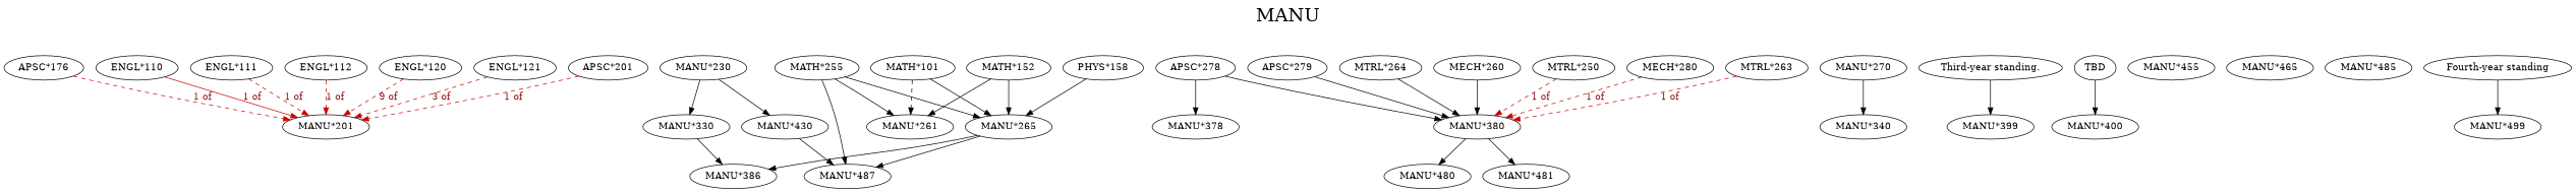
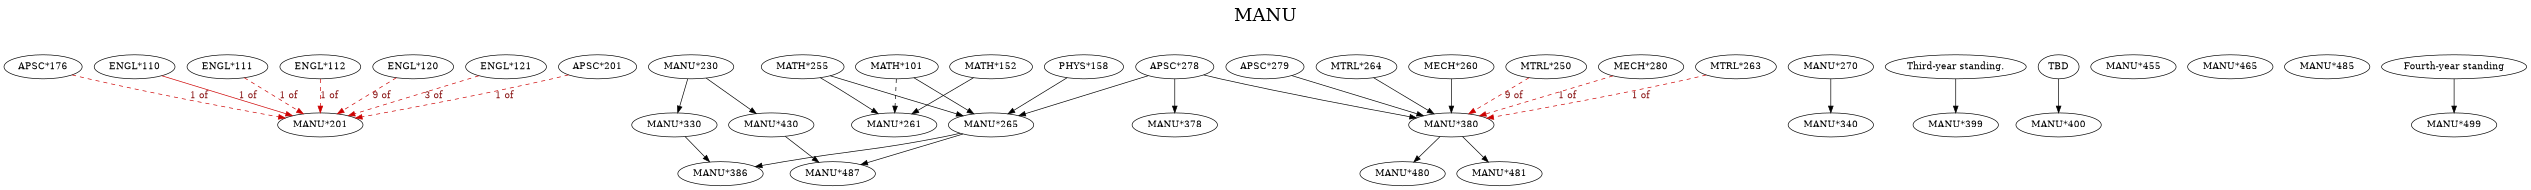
  digraph {
    fontsize=27
    label=MANU
    labelloc=t
    "APSC*176"
    "MANU*201"
    "ENGL*110"
    "ENGL*111"
    "ENGL*112"
    "ENGL*120"
    "ENGL*121"
    "APSC*201"
    "MANU*230"
    "MANU*330"
    "MANU*430"
    "MANU*386"
    "MANU*487"
    "MATH*101"
    "MANU*261"
    "MANU*265"
    "MANU*380"
    "MANU*480"
    "MANU*481"
    "MATH*152"
    "MATH*255"
    "PHYS*158"
    n23 [label="MANU*340"]
    "MANU*270"
    "APSC*278"
    "MANU*378"
    "APSC*279"
    "MTRL*264"
    "MECH*260"
    "MTRL*250"
    "MECH*280"
    "MTRL*263"
    "Third-year standing."
    "MANU*399"
    TBD
    "MANU*400"
    "MANU*455"
    "MANU*465"
    "MANU*485"
    "Fourth-year standing"
    "MANU*499"
    "APSC*176" -> "MANU*201" [color=red3 fontcolor=firebrick4 label="1 of" style=dashed]
    "ENGL*110" -> "MANU*201" [color=red3 fontcolor=firebrick4 label="1 of" style=solid]
    "ENGL*111" -> "MANU*201" [color=red3 fontcolor=firebrick4 label="1 of" style=dashed]
    "ENGL*112" -> "MANU*201" [color=red3 fontcolor=firebrick4 label="1 of" style=dashed]
    "ENGL*120" -> "MANU*201" [color=red3 fontcolor=firebrick4 label="9 of" style=dashed]
    "ENGL*121" -> "MANU*201" [color=red3 fontcolor=firebrick4 label="3 of" style=dashed]
    "APSC*201" -> "MANU*201" [color=red3 fontcolor=firebrick4 label="1 of" style=dashed]
    "MANU*230" -> "MANU*330" [style=solid]
    "MANU*230" -> "MANU*430" [style=solid]
    "MANU*330" -> "MANU*386"
    "MANU*430" -> "MANU*487"
    "MATH*101" -> "MANU*261" [style=dashed]
    "MATH*101" -> "MANU*265"
    "MANU*265" -> "MANU*386"
    "MANU*265" -> "MANU*487"
    "MANU*380" -> "MANU*480" [style=solid]
    "MANU*380" -> "MANU*481" [style=solid]
    "MATH*152" -> "MANU*261"
-   "MATH*152" -> "MANU*265"
-   "MATH*255" -> "MANU*487"
+   "APSC*278" -> "MANU*265"
    "MATH*255" -> "MANU*261"
    "MATH*255" -> "MANU*265"
    "PHYS*158" -> "MANU*265"
    "MANU*270" -> n23 [style=solid]
    "APSC*278" -> "MANU*380"
    "APSC*278" -> "MANU*378" [style=solid]
    "APSC*279" -> "MANU*380"
    "MTRL*264" -> "MANU*380"
    "MECH*260" -> "MANU*380"
-   "MTRL*250" -> "MANU*380" [color=red3 fontcolor=firebrick4 label="1 of" style=dashed]
+   "MTRL*250" -> "MANU*380" [color=red3 fontcolor=firebrick4 label="9 of" style=dashed]
    "MECH*280" -> "MANU*380" [color=red3 fontcolor=firebrick4 label="1 of" style=dashed]
    "MTRL*263" -> "MANU*380" [color=red3 fontcolor=firebrick4 label="1 of" style=dashed]
    "Third-year standing." -> "MANU*399" [style=solid]
    TBD -> "MANU*400" [style=solid]
    "Fourth-year standing" -> "MANU*499" [style=solid]
  }
